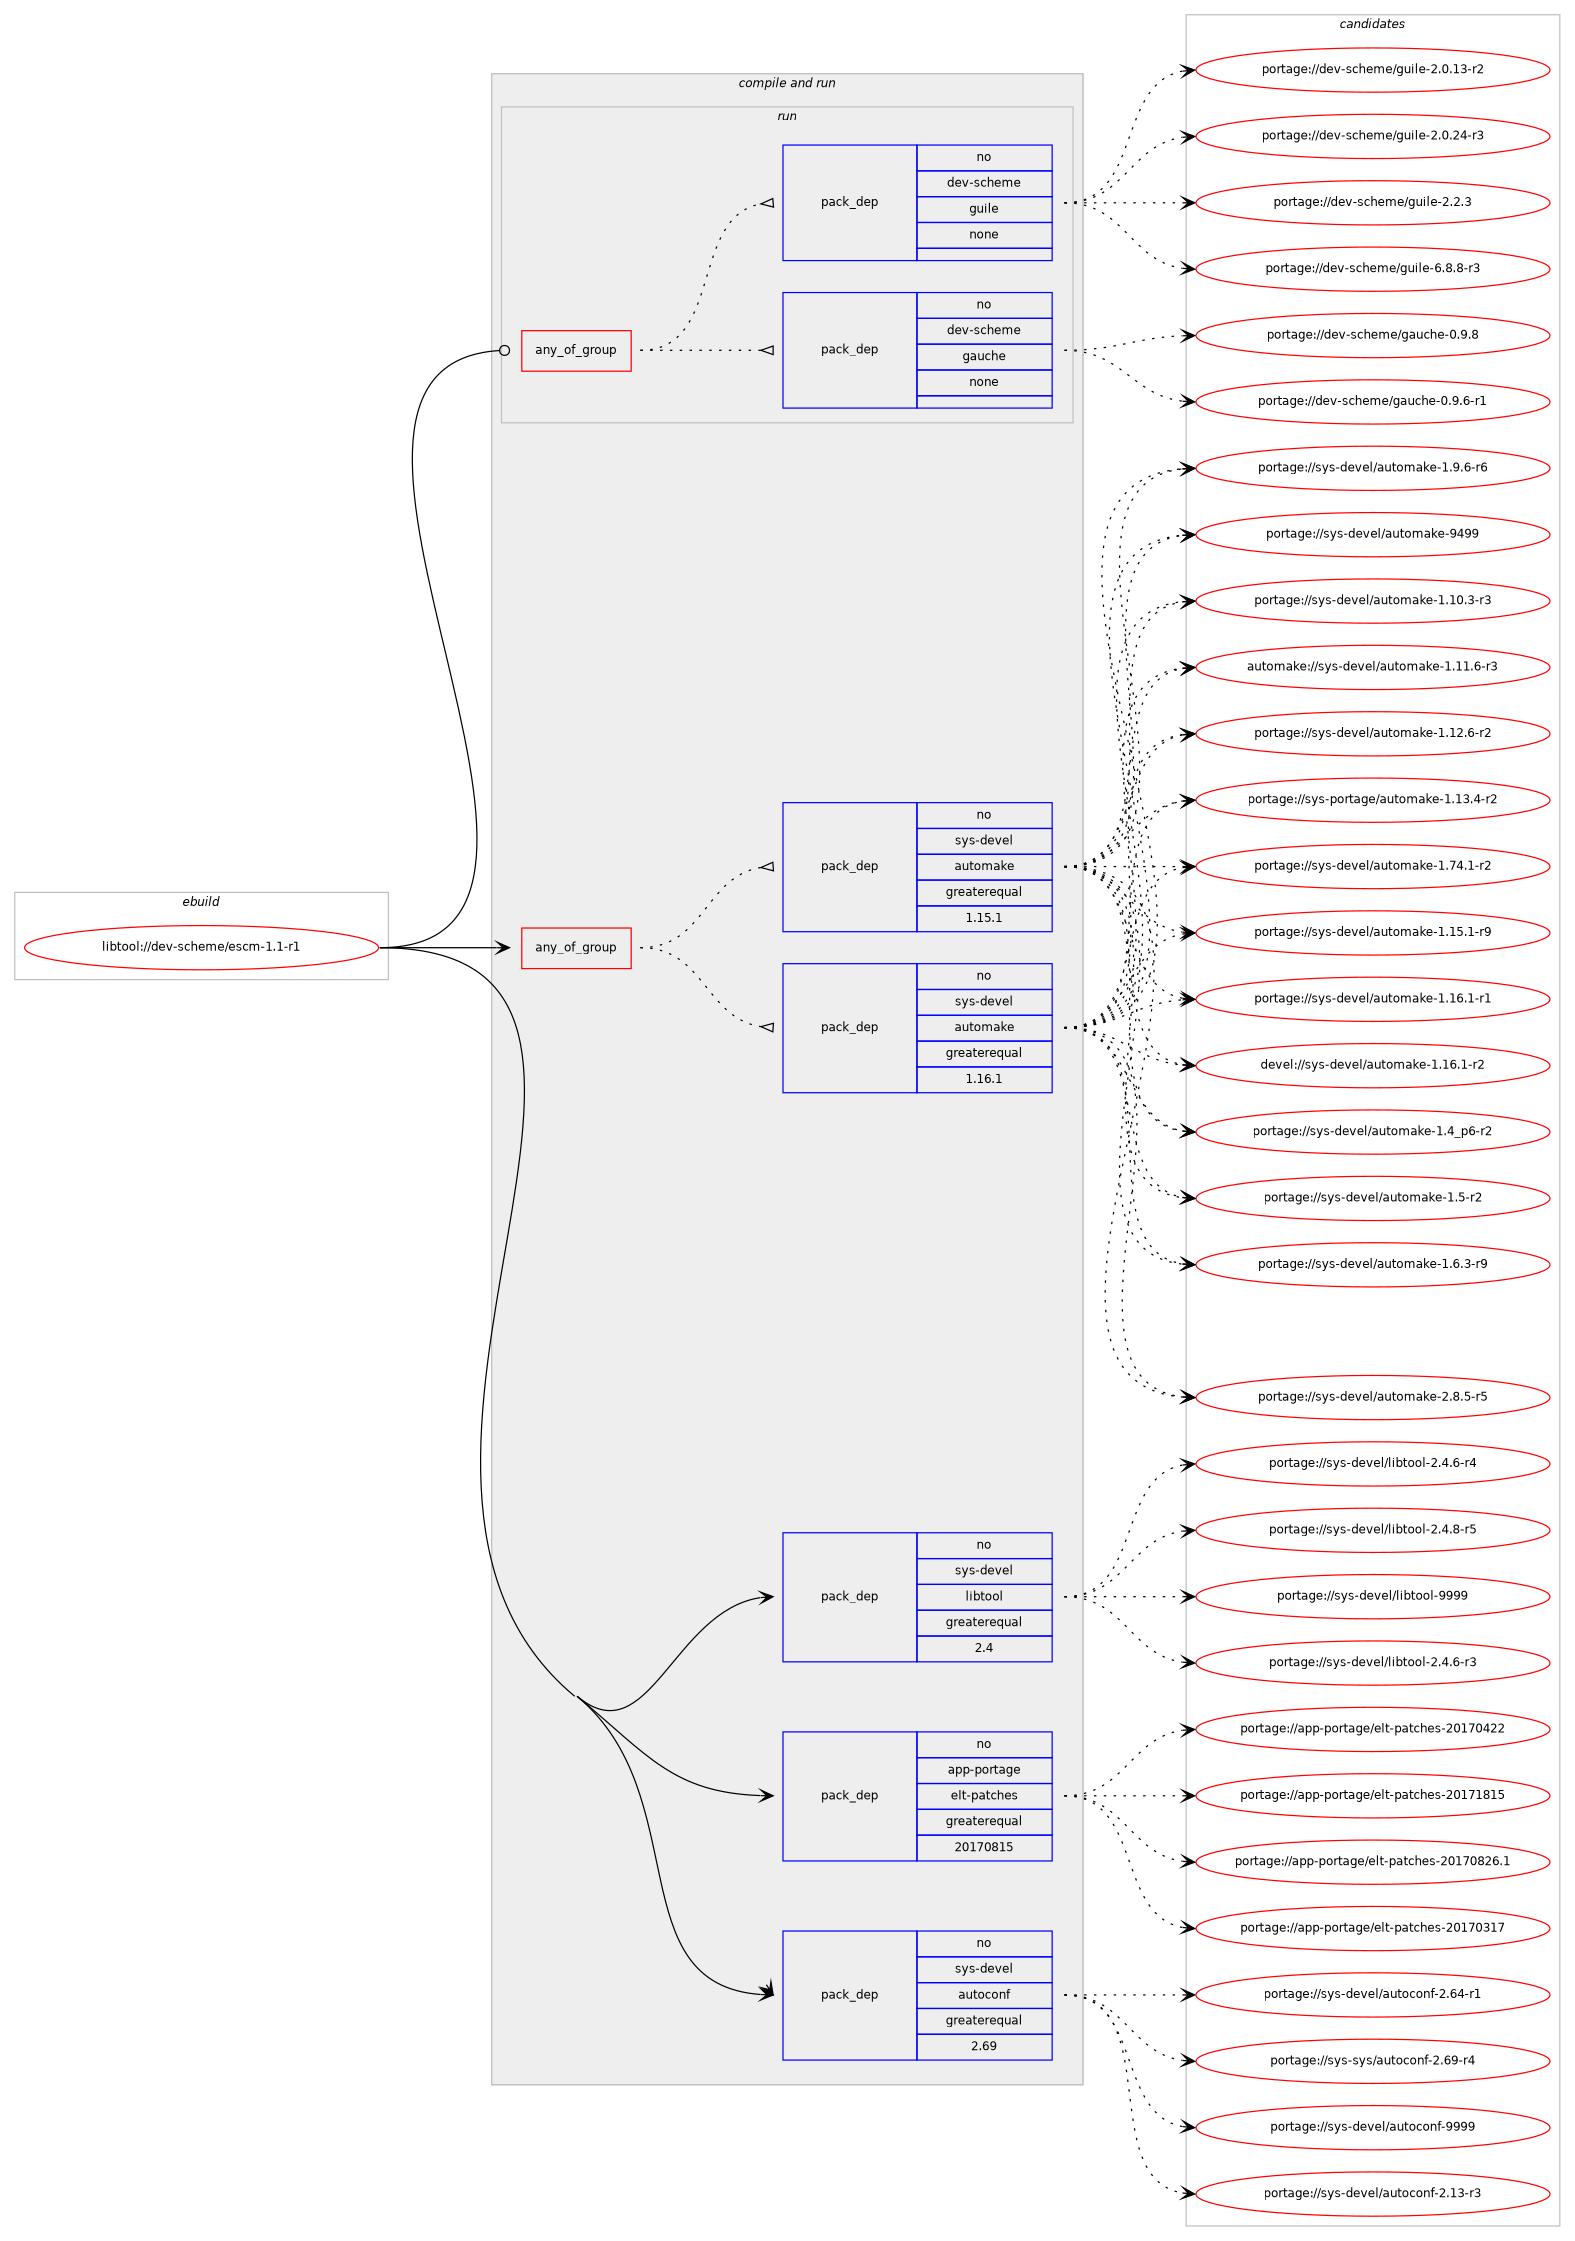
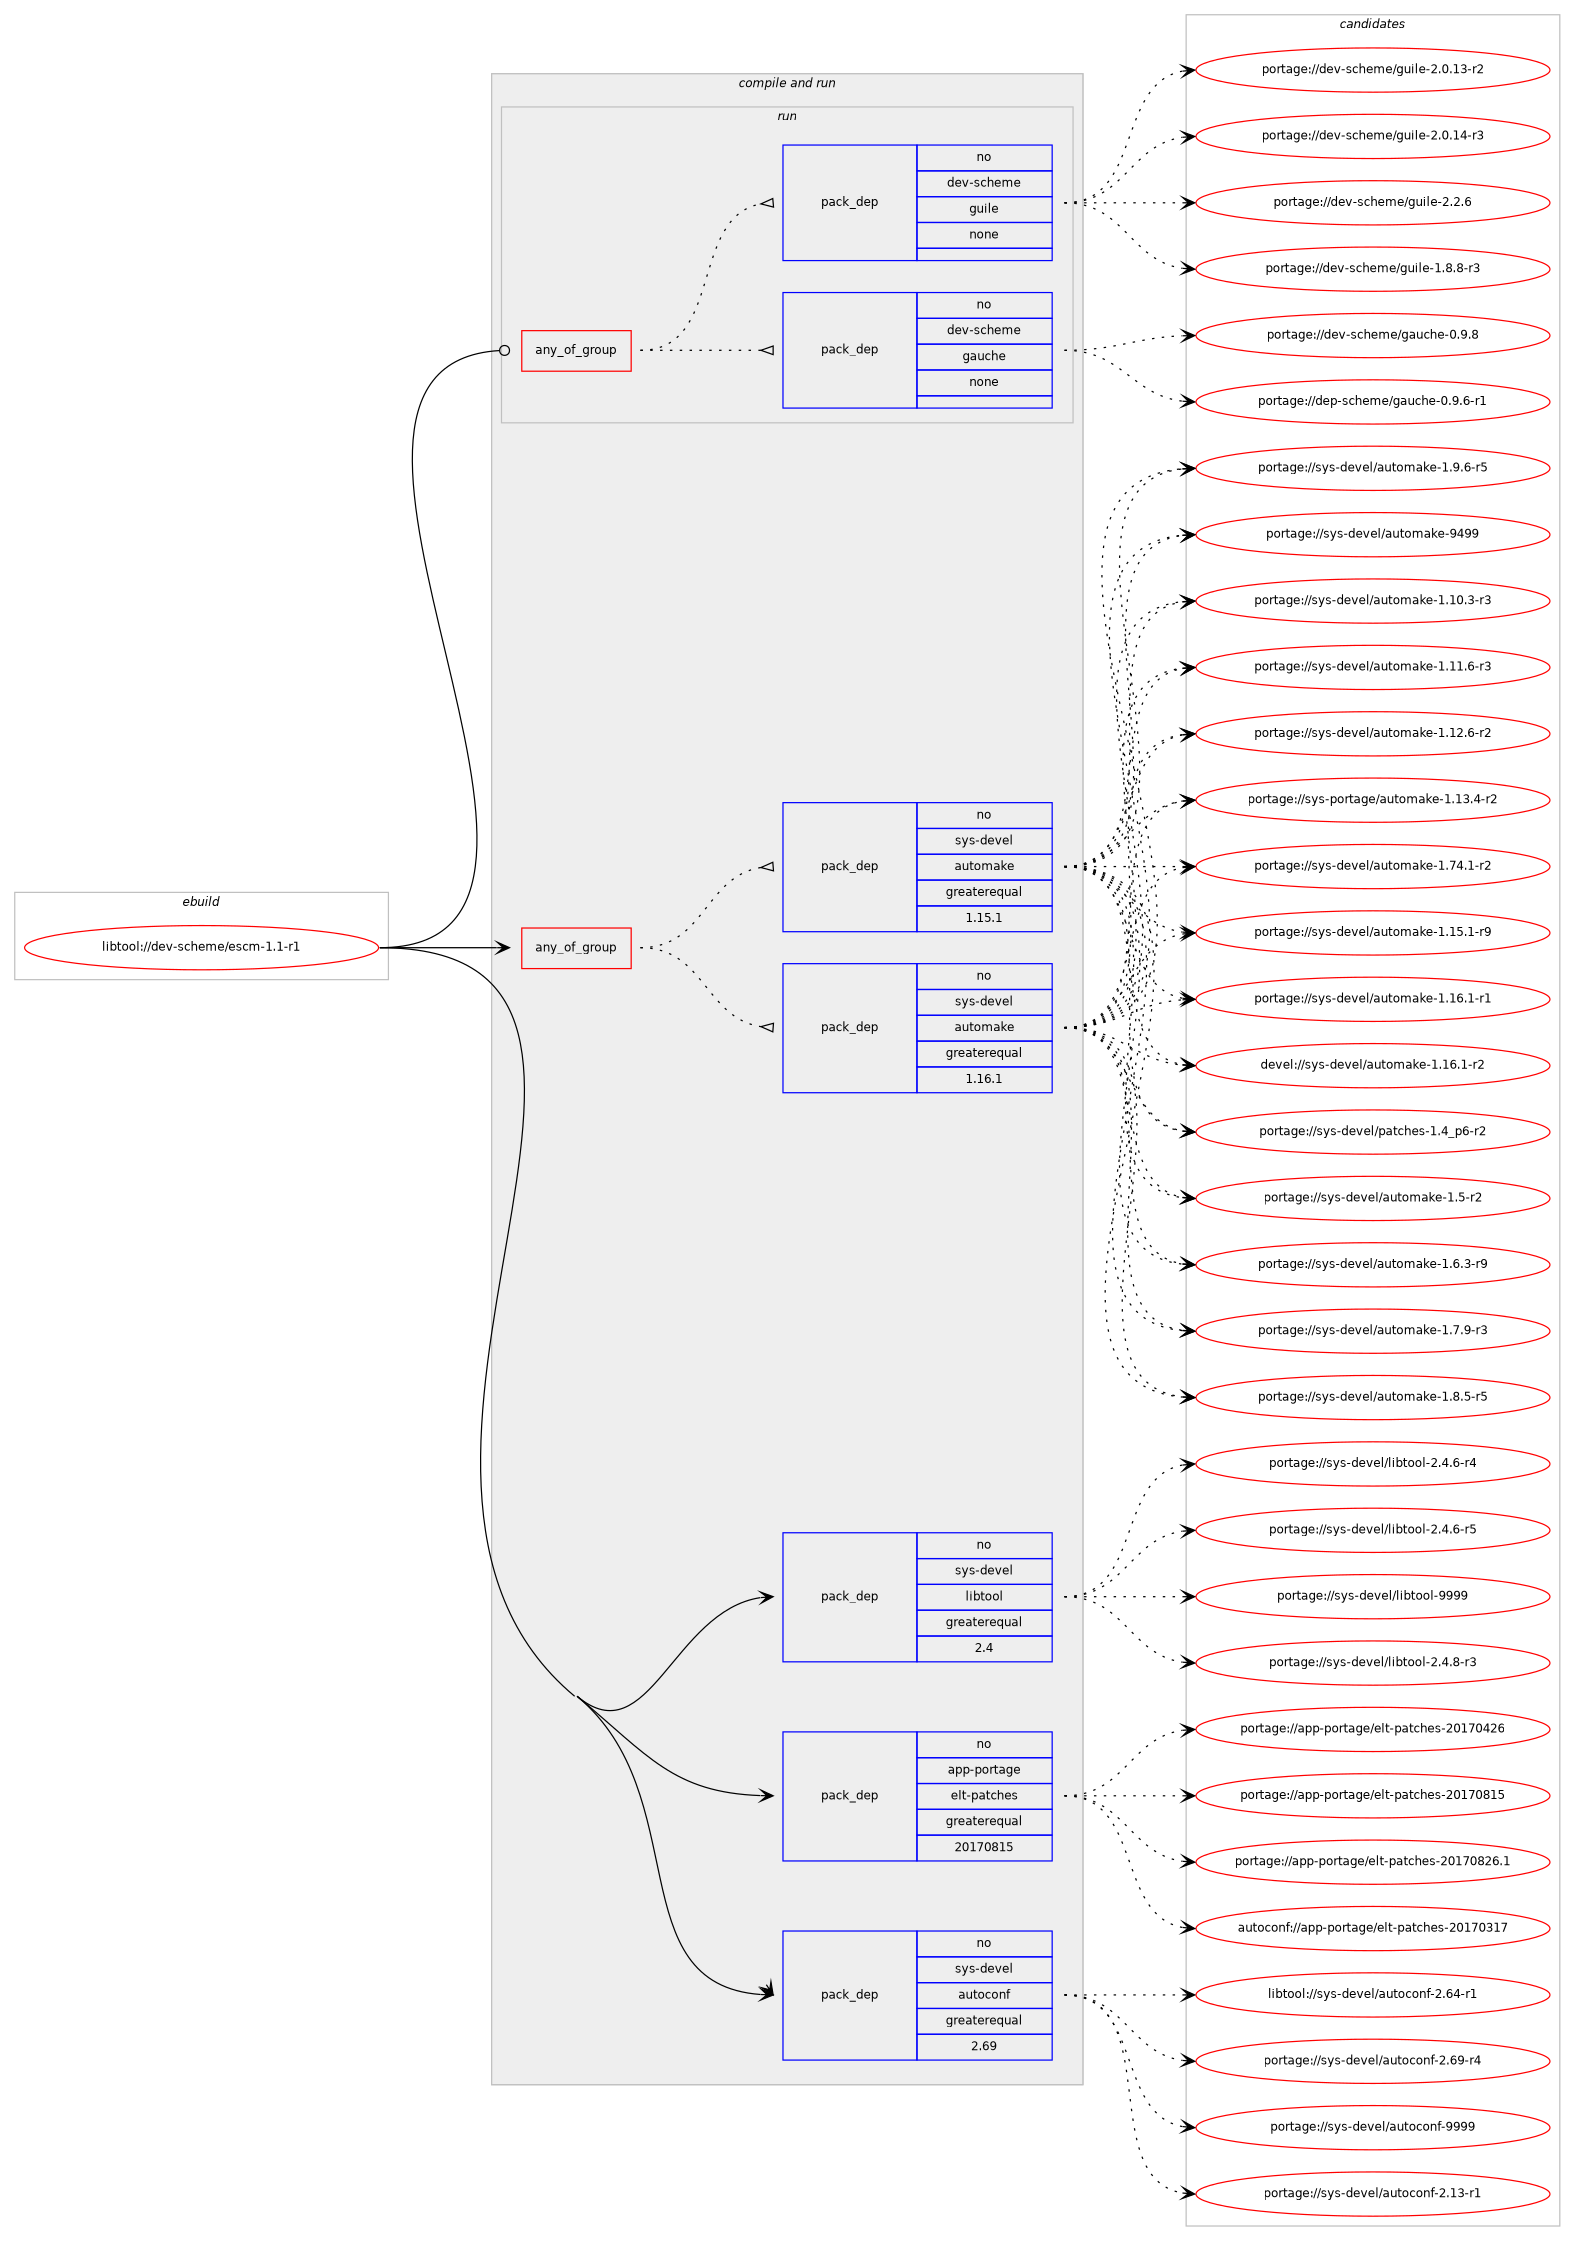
  digraph {
    compound=true
    concentrate=true
    fontname=Helvetica
    fontsize=10
    newrank=true
    rankdir=LR
    ranksep=1.5
    node [color=red fontname=Helvetica fontsize=10]
    edge [arrowhead=vee headport=w style=dotted tailport=e weight=100]
    n1 [label="libtool://dev-scheme/escm-1.1-r1" width=4]
    n2 [color=blue label=<<TABLE BORDER="0" CELLBORDER="1" CELLSPACING="0" CELLPADDING="4" WIDTH="220"><TR><TD ROWSPAN="6" CELLPADDING="30">pack_dep</TD></TR><TR><TD WIDTH="110">no</TD></TR><TR><TD>sys-devel</TD></TR><TR><TD>automake</TD></TR><TR><TD>greaterequal</TD></TR><TR><TD>1.16.1</TD></TR></TABLE>> shape=none]
    n3 [color=blue label=<<TABLE BORDER="0" CELLBORDER="1" CELLSPACING="0" CELLPADDING="4" WIDTH="220"><TR><TD ROWSPAN="6" CELLPADDING="30">pack_dep</TD></TR><TR><TD WIDTH="110">no</TD></TR><TR><TD>sys-devel</TD></TR><TR><TD>automake</TD></TR><TR><TD>greaterequal</TD></TR><TR><TD>1.15.1</TD></TR></TABLE>> shape=none]
    n4 [label=<<TABLE BORDER="0" CELLBORDER="1" CELLSPACING="0" CELLPADDING="4"><TR><TD CELLPADDING="10">any_of_group</TD></TR></TABLE>> shape=none]
    n5 [color=blue label=<<TABLE BORDER="0" CELLBORDER="1" CELLSPACING="0" CELLPADDING="4" WIDTH="220"><TR><TD ROWSPAN="6" CELLPADDING="30">pack_dep</TD></TR><TR><TD WIDTH="110">no</TD></TR><TR><TD>app-portage</TD></TR><TR><TD>elt-patches</TD></TR><TR><TD>greaterequal</TD></TR><TR><TD>20170815</TD></TR></TABLE>> shape=none]
    n6 [color=blue label=<<TABLE BORDER="0" CELLBORDER="1" CELLSPACING="0" CELLPADDING="4" WIDTH="220"><TR><TD ROWSPAN="6" CELLPADDING="30">pack_dep</TD></TR><TR><TD WIDTH="110">no</TD></TR><TR><TD>sys-devel</TD></TR><TR><TD>autoconf</TD></TR><TR><TD>greaterequal</TD></TR><TR><TD>2.69</TD></TR></TABLE>> shape=none]
    n7 [color=blue label=<<TABLE BORDER="0" CELLBORDER="1" CELLSPACING="0" CELLPADDING="4" WIDTH="220"><TR><TD ROWSPAN="6" CELLPADDING="30">pack_dep</TD></TR><TR><TD WIDTH="110">no</TD></TR><TR><TD>sys-devel</TD></TR><TR><TD>libtool</TD></TR><TR><TD>greaterequal</TD></TR><TR><TD>2.4</TD></TR></TABLE>> shape=none]
    n8 [color=blue label=<<TABLE BORDER="0" CELLBORDER="1" CELLSPACING="0" CELLPADDING="4" WIDTH="220"><TR><TD ROWSPAN="6" CELLPADDING="30">pack_dep</TD></TR><TR><TD WIDTH="110">no</TD></TR><TR><TD>dev-scheme</TD></TR><TR><TD>gauche</TD></TR><TR><TD>none</TD></TR><TR><TD></TD></TR></TABLE>> shape=none]
    n9 [color=blue label=<<TABLE BORDER="0" CELLBORDER="1" CELLSPACING="0" CELLPADDING="4" WIDTH="220"><TR><TD ROWSPAN="6" CELLPADDING="30">pack_dep</TD></TR><TR><TD WIDTH="110">no</TD></TR><TR><TD>dev-scheme</TD></TR><TR><TD>guile</TD></TR><TR><TD>none</TD></TR><TR><TD></TD></TR></TABLE>> shape=none]
    n10 [label=<<TABLE BORDER="0" CELLBORDER="1" CELLSPACING="0" CELLPADDING="4"><TR><TD CELLPADDING="10">any_of_group</TD></TR></TABLE>> shape=none]
    n11 [label="portage://sys-devel/automake-1.10.3-r3" width=4]
-   n12 [label="automake://sys-devel/automake-1.11.6-r3" width=4]
+   n12 [label="portage://sys-devel/automake-1.11.6-r3" width=4]
    n13 [label="portage://sys-devel/automake-1.12.6-r2" width=4]
    n14 [label="portage://sys-portage/automake-1.13.4-r2" width=4]
    n15 [label="portage://sys-devel/automake-1.74.1-r2" width=4]
    n16 [label="portage://sys-devel/automake-1.15.1-r9" width=4]
    n17 [label="portage://sys-devel/automake-1.16.1-r1" width=4]
    n18 [label="devel://sys-devel/automake-1.16.1-r2" width=4]
-   n19 [label="portage://sys-devel/automake-1.4_p6-r2" width=4]
+   n19 [label="portage://sys-devel/patches-1.4_p6-r2" width=4]
    n20 [label="portage://sys-devel/automake-1.5-r2" width=4]
    n21 [label="portage://sys-devel/automake-1.6.3-r9" width=4]
-   n23 [label="portage://sys-devel/automake-2.8.5-r5" width=4]
-   n24 [label="portage://sys-devel/automake-1.9.6-r6" width=4]
+   n22 [label="portage://sys-devel/automake-1.7.9-r3" width=4]
+   n23 [label="portage://sys-devel/automake-1.8.5-r5" width=4]
+   n24 [label="portage://sys-devel/automake-1.9.6-r5" width=4]
    n25 [label="portage://sys-devel/automake-9499" width=4]
-   n26 [label="portage://app-portage/elt-patches-20170317" width=4]
-   n27 [label="portage://app-portage/elt-patches-20170422" width=4]
-   n28 [label="portage://app-portage/elt-patches-20171815" width=4]
+   n26 [label="autoconf://app-portage/elt-patches-20170317" width=4]
+   n27 [label="portage://app-portage/elt-patches-20170426" width=4]
+   n28 [label="portage://app-portage/elt-patches-20170815" width=4]
    n29 [label="portage://app-portage/elt-patches-20170826.1" width=4]
-   n30 [label="portage://sys-devel/autoconf-2.13-r3" width=4]
-   n31 [label="portage://sys-devel/autoconf-2.64-r1" width=4]
-   n32 [label="portage://sys-sys/autoconf-2.69-r4" width=4]
+   n30 [label="portage://sys-devel/autoconf-2.13-r1" width=4]
+   n31 [label="libtool://sys-devel/autoconf-2.64-r1" width=4]
+   n32 [label="portage://sys-devel/autoconf-2.69-r4" width=4]
    n33 [label="portage://sys-devel/autoconf-9999" width=4]
-   n34 [label="portage://sys-devel/libtool-2.4.6-r3" width=4]
+   n34 [label="portage://sys-devel/libtool-2.4.8-r3" width=4]
    n35 [label="portage://sys-devel/libtool-2.4.6-r4" width=4]
-   n36 [label="portage://sys-devel/libtool-2.4.8-r5" width=4]
+   n36 [label="portage://sys-devel/libtool-2.4.6-r5" width=4]
    n37 [label="portage://sys-devel/libtool-9999" width=4]
-   n38 [label="portage://dev-scheme/gauche-0.9.6-r1" width=4]
+   n38 [label="portage://dep-scheme/gauche-0.9.6-r1" width=4]
    n39 [label="portage://dev-scheme/gauche-0.9.8" width=4]
-   n40 [label="portage://dev-scheme/guile-6.8.8-r3" width=4]
+   n40 [label="portage://dev-scheme/guile-1.8.8-r3" width=4]
    n41 [label="portage://dev-scheme/guile-2.0.13-r2" width=4]
-   n42 [label="portage://dev-scheme/guile-2.0.24-r3" width=4]
-   n43 [label="portage://dev-scheme/guile-2.2.3" width=4]
+   n42 [label="portage://dev-scheme/guile-2.0.14-r3" width=4]
+   n43 [label="portage://dev-scheme/guile-2.2.6" width=4]
    subgraph cluster_1 {
      color=gray
      label=<<i>ebuild</i>>
      rank=same
      n1
    }
    subgraph cluster_2 {
      color=gray
      label=<<i>dependencies</i>>
      subgraph cluster_3 {
        color=gray
        fillcolor="#eeeeee"
        label=<<i>compile</i>>
        style=filled
        subgraph sub_4 {
          color=gray
          fillcolor="#eeeeee"
          label=<<i>compile</i>>
          style=filled
          n4
          subgraph sub_5 {
            color=gray
            fillcolor="#eeeeee"
            label=<<i>compile</i>>
            style=filled
            n2
          }
          subgraph sub_6 {
            color=gray
            fillcolor="#eeeeee"
            label=<<i>compile</i>>
            style=filled
            n3
          }
        }
        subgraph sub_7 {
          color=gray
          fillcolor="#eeeeee"
          label=<<i>compile</i>>
          style=filled
          n5
        }
        subgraph sub_8 {
          color=gray
          fillcolor="#eeeeee"
          label=<<i>compile</i>>
          style=filled
          n6
        }
        subgraph sub_9 {
          color=gray
          fillcolor="#eeeeee"
          label=<<i>compile</i>>
          style=filled
          n7
        }
      }
      subgraph cluster_10 {
        color=gray
        fillcolor="#eeeeee"
        label=<<i>compile and run</i>>
        style=filled
      }
      subgraph cluster_11 {
        color=gray
        fillcolor="#eeeeee"
        label=<<i>run</i>>
        style=filled
        subgraph sub_12 {
          color=gray
          fillcolor="#eeeeee"
          label=<<i>run</i>>
          style=filled
          n10
          subgraph sub_13 {
            color=gray
            fillcolor="#eeeeee"
            label=<<i>run</i>>
            style=filled
            n8
          }
          subgraph sub_14 {
            color=gray
            fillcolor="#eeeeee"
            label=<<i>run</i>>
            style=filled
            n9
          }
        }
      }
    }
    subgraph cluster_15 {
      color=gray
      label=<<i>candidates</i>>
      rank=same
      subgraph sub_16 {
        color=black
        label=<<i>candidates</i>>
        nodesep=1
        rank=same
        n11
        n12
        n13
        n14
        n15
        n16
        n17
        n18
        n19
        n20
        n21
+       n22
        n23
        n24
        n25
      }
      subgraph sub_17 {
        color=black
        label=<<i>candidates</i>>
        nodesep=1
        rank=same
        n11
        n12
        n13
        n14
        n15
        n16
        n17
        n18
        n19
        n20
        n21
+       n22
        n23
        n24
        n25
      }
      subgraph sub_18 {
        color=black
        label=<<i>candidates</i>>
        nodesep=1
        rank=same
        n26
        n27
        n28
        n29
      }
      subgraph sub_19 {
        color=black
        label=<<i>candidates</i>>
        nodesep=1
        rank=same
        n30
        n31
        n32
        n33
      }
      subgraph sub_20 {
        color=black
        label=<<i>candidates</i>>
        nodesep=1
        rank=same
        n34
        n35
        n36
        n37
      }
      subgraph sub_21 {
        color=black
        label=<<i>candidates</i>>
        nodesep=1
        rank=same
        n38
        n39
      }
      subgraph sub_22 {
        color=black
        label=<<i>candidates</i>>
        nodesep=1
        rank=same
        n40
        n41
        n42
        n43
      }
    }
    n1 -> n4 [style=solid weight=20]
    n1 -> n5 [style=solid weight=20]
    n1 -> n6 [style=solid weight=20]
    n1 -> n7 [style=solid weight=20]
    n1 -> n10 [arrowhead=odot style=solid weight=20]
    n2 -> n11
    n2 -> n12
    n2 -> n13
    n2 -> n14
    n2 -> n15
    n2 -> n16
    n2 -> n17
    n2 -> n18
    n2 -> n19
    n2 -> n20
    n2 -> n21
+   n2 -> n22
    n2 -> n23
    n2 -> n24
    n2 -> n25
    n3 -> n11
    n3 -> n12
    n3 -> n13
    n3 -> n14
    n3 -> n15
    n3 -> n16
    n3 -> n17
    n3 -> n18
    n3 -> n19
    n3 -> n20
    n3 -> n21
+   n3 -> n22
    n3 -> n23
    n3 -> n24
    n3 -> n25
    n4 -> n2 [arrowhead=oinv weight=20]
    n4 -> n3 [arrowhead=oinv weight=20]
    n5 -> n26
    n5 -> n27
    n5 -> n28
    n5 -> n29
    n6 -> n30
    n6 -> n31
    n6 -> n32
    n6 -> n33
    n7 -> n34
    n7 -> n35
    n7 -> n36
    n7 -> n37
    n8 -> n38
    n8 -> n39
    n9 -> n40
    n9 -> n41
    n9 -> n42
    n9 -> n43
    n10 -> n8 [arrowhead=oinv weight=20]
    n10 -> n9 [arrowhead=oinv weight=20]
  }
